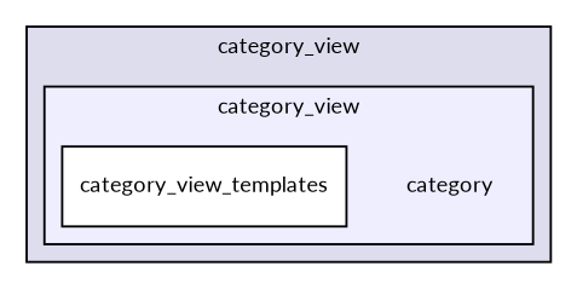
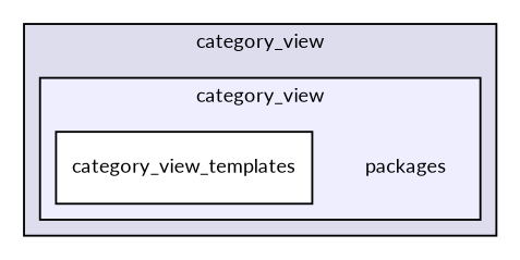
  digraph {
    compound=true
    fontname=Lato
    node [fontname=Lato fontsize=10]
-   n1 [label=category shape=plaintext]
+   n1 [label=packages shape=plaintext]
    n2 [color=black fillcolor=white label=category_view_templates shape=box style=filled]
    subgraph cluster_1 {
      bgcolor="#ddddee"
      fontsize=10
      label=category_view
      pencolor=black
      subgraph cluster_2 {
        bgcolor="#eeeeff"
        fontsize=10
        pencolor=black
        n1
        n2
      }
    }
  }
